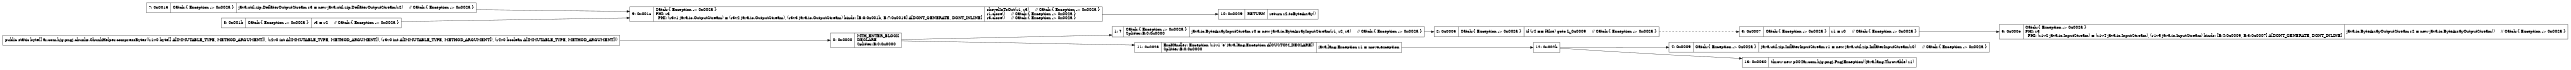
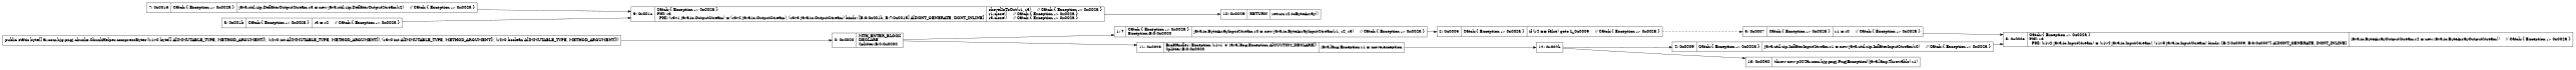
  digraph {
    rankdir=LR
    node [shape=record]
    n1 [label="{0\:\ 0x0000|MTH_ENTER_BLOCK\lDECLARE\lSplitter:B:0:0x0000\l}"]
-   n2 [label="{1\:\ ?|Catch:\{ Exception \-\> 0x002a \}\lSplitter:B:0:0x0000\l|java.io.ByteArrayInputStream r0 = new java.io.ByteArrayInputStream(r1, r2, r3)     \/\/ Catch:\{ Exception \-\> 0x002a \}\l}"]
+   n2 [label="{1\:\ ?|Catch:\{ Exception \-\> 0x002a \}\lException:B:0:0x0000\l|java.io.ByteArrayInputStream r0 = new java.io.ByteArrayInputStream(r1, r2, r3)     \/\/ Catch:\{ Exception \-\> 0x002a \}\l}"]
    n3 [label="{11\:\ 0x002a|ExcHandler: Exception (r1v1 'e' java.lang.Exception A[CUSTOM_DECLARE])\lSplitter:B:0:0x0000\l|java.lang.Exception r1 = move\-exception\l}"]
    n4 [label="{2\:\ 0x0005|Catch:\{ Exception \-\> 0x002a \}\l|if (r4 == false) goto L_0x0009     \/\/ Catch:\{ Exception \-\> 0x002a \}\l}"]
    n5 [label="{12\:\ 0x002b}"]
    n6 [label="{3\:\ 0x0007|Catch:\{ Exception \-\> 0x002a \}\l|r1 = r0     \/\/ Catch:\{ Exception \-\> 0x002a \}\l}"]
    n7 [label="{5\:\ 0x000e|Catch:\{ Exception \-\> 0x002a \}\lPHI: r3 \l  PHI: (r1v2 java.io.InputStream) = (r1v4 java.io.InputStream), (r1v5 java.io.InputStream) binds: [B:4:0x0009, B:3:0x0007] A[DONT_GENERATE, DONT_INLINE]\l|java.io.ByteArrayOutputStream r2 = new java.io.ByteArrayOutputStream()     \/\/ Catch:\{ Exception \-\> 0x002a \}\l}"]
    n8 [label="{4\:\ 0x0009|Catch:\{ Exception \-\> 0x002a \}\l|java.util.zip.InflaterInputStream r1 = new java.util.zip.InflaterInputStream(r0)     \/\/ Catch:\{ Exception \-\> 0x002a \}\l}"]
    n9 [label="{7\:\ 0x0015|Catch:\{ Exception \-\> 0x002a \}\l|java.util.zip.DeflaterOutputStream r3 = new java.util.zip.DeflaterOutputStream(r2)     \/\/ Catch:\{ Exception \-\> 0x002a \}\l}"]
    n10 [label="{9\:\ 0x001c|Catch:\{ Exception \-\> 0x002a \}\lPHI: r3 \l  PHI: (r3v1 java.io.OutputStream) = (r3v2 java.io.OutputStream), (r3v3 java.io.OutputStream) binds: [B:8:0x001b, B:7:0x0015] A[DONT_GENERATE, DONT_INLINE]\l|shovelInToOut(r1, r3)     \/\/ Catch:\{ Exception \-\> 0x002a \}\lr1.close()     \/\/ Catch:\{ Exception \-\> 0x002a \}\lr3.close()     \/\/ Catch:\{ Exception \-\> 0x002a \}\l}"]
    n11 [label="{8\:\ 0x001b|Catch:\{ Exception \-\> 0x002a \}\l|r3 = r2     \/\/ Catch:\{ Exception \-\> 0x002a \}\l}"]
    n12 [label="{10\:\ 0x0029|RETURN\l|return r2.toByteArray()\l}"]
    n13 [label="{13\:\ 0x0030|throw new p004ar.com.hjg.pngj.PngjException((java.lang.Throwable) r1)\l}"]
    n14 [label="{public static byte[] ar.com.hjg.pngj.chunks.ChunkHelper.compressBytes((r1v0 byte[] A[IMMUTABLE_TYPE, METHOD_ARGUMENT]), (r2v0 int A[IMMUTABLE_TYPE, METHOD_ARGUMENT]), (r3v0 int A[IMMUTABLE_TYPE, METHOD_ARGUMENT]), (r4v0 boolean A[IMMUTABLE_TYPE, METHOD_ARGUMENT])) }"]
    n1 -> n2
    n1 -> n3
    n2 -> n4
    n3 -> n5
    n4 -> n6 [style=dashed]
    n5 -> n8
    n5 -> n13
    n6 -> n7
+   n8 -> n7
    n9 -> n10
    n10 -> n12
    n11 -> n10
    n14 -> n1
  }
